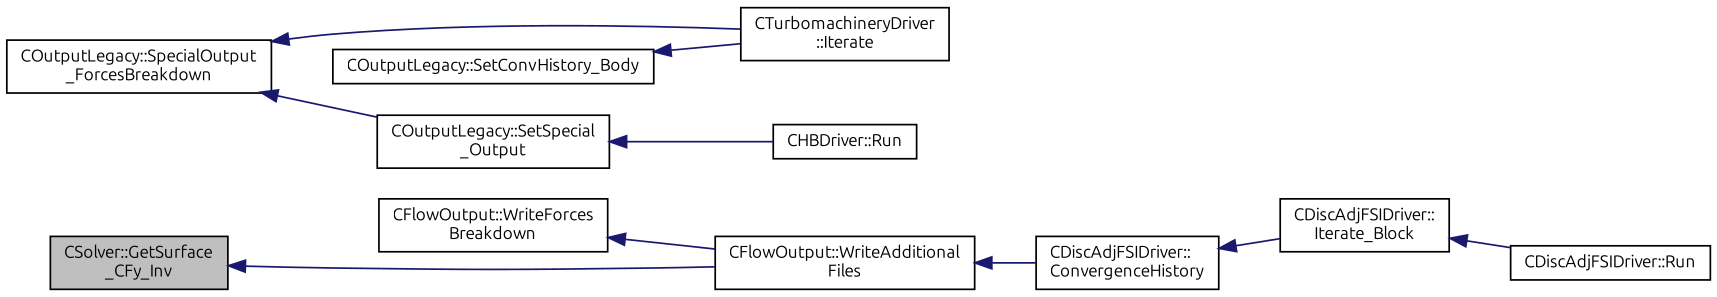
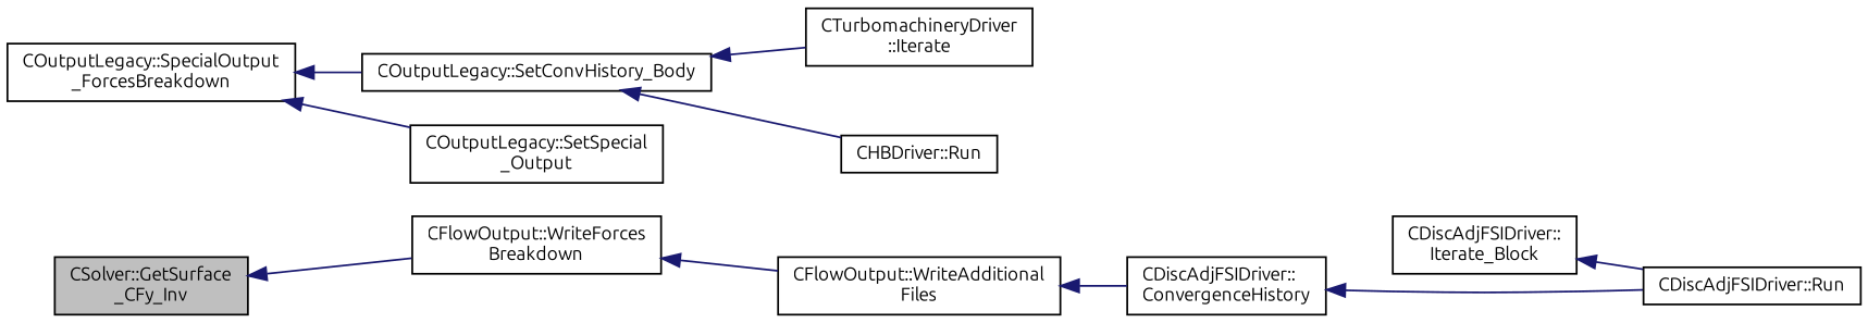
  digraph {
    fontname=Ubuntu
    rankdir=LR
    node [color=black fillcolor=white fontname=Ubuntu fontsize=10 shape=record style=filled]
    edge [color=midnightblue dir=back fontname=Ubuntu fontsize=10 labelfontname=Helvetica labelfontsize=10 style=solid]
    n1 [fillcolor=grey75 fontcolor=black height=0.2 label="CSolver::GetSurface\l_CFy_Inv" width=0.4]
    n2 [height=0.2 label="CFlowOutput::WriteForces\lBreakdown" width=0.4]
    n3 [height=0.2 label="CFlowOutput::WriteAdditional\lFiles" width=0.4]
    n4 [height=0.2 label="COutputLegacy::SpecialOutput\l_ForcesBreakdown" width=0.4]
    n5 [height=0.2 label="COutputLegacy::SetConvHistory_Body" width=0.4]
    n6 [height=0.2 label="COutputLegacy::SetSpecial\l_Output" width=0.4]
    n7 [height=0.2 label="CDiscAdjFSIDriver::\lConvergenceHistory" width=0.4]
    n8 [height=0.2 label="CTurbomachineryDriver\l::Iterate" width=0.4]
    n9 [height=0.2 label="CHBDriver::Run" width=0.4]
    n10 [height=0.2 label="CDiscAdjFSIDriver::\lIterate_Block" width=0.4]
    n11 [height=0.2 label="CDiscAdjFSIDriver::Run" width=0.4]
-   n1 -> n3
+   n1 -> n2
    n2 -> n3
    n3 -> n7
-   n4 -> n8
+   n4 -> n5
    n4 -> n6
    n5 -> n8
-   n6 -> n9
-   n7 -> n10
+   n5 -> n9
+   n7 -> n11
    n10 -> n11
  }
